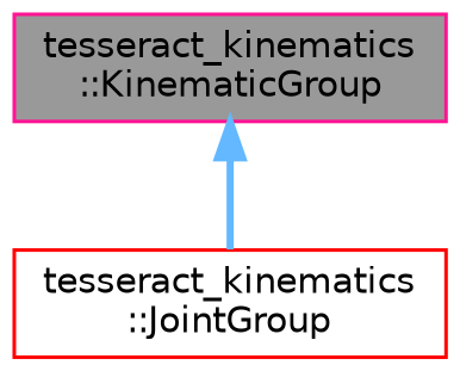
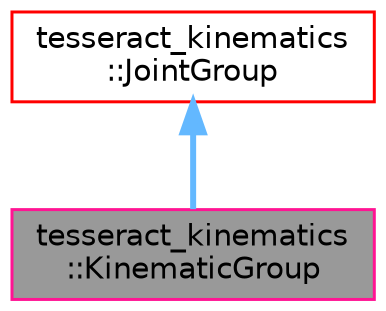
  digraph {
    node [fontname=Helvetica fontsize=10 shape=box style=filled]
    n1 [color=deeppink fillcolor=grey60 fontcolor=black height=0.2 label="tesseract_kinematics\l::KinematicGroup" width=0.4]
    n2 [color=red fillcolor=white height=0.2 label="tesseract_kinematics\l::JointGroup" width=0.4]
-   n1 -> n2 [color=steelblue1 dir=back fontname=Helvetica fontsize=10 labelfontname=Helvetica labelfontsize=10 style=bold]
+   n2 -> n1 [color=steelblue1 dir=back fontname=Helvetica fontsize=10 labelfontname=Helvetica labelfontsize=10 style=bold]
  }
